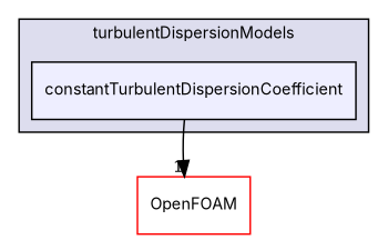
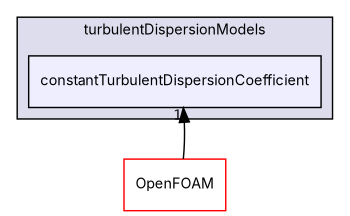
  digraph {
    compound=true
    fontname=Inter
    node [fontname=Inter fontsize=10 shape=box]
    n1 [fillcolor="#eeeeff" label=constantTurbulentDispersionCoefficient pencolor=black style=filled]
    n2 [color=red label=OpenFOAM]
    subgraph cluster_1 {
      bgcolor="#ddddee"
      fontsize=10
      label=turbulentDispersionModels
      pencolor=black
      n1
    }
-   n1 -> n2 [headlabel=1 labeldistance=1.5 labelfontname=Helvetica labelfontsize=10 fontname=Inter]
+   n2 -> n1 [headlabel=1 labeldistance=1.5 labelfontname=Helvetica labelfontsize=10 fontname=Inter]
  }
